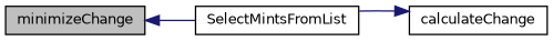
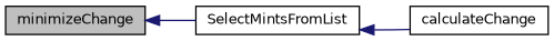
  digraph {
    rankdir=LR
    node [color=black fillcolor=white fontname=Helvetica fontsize=10 shape=record style=filled]
    edge [color=midnightblue dir=back fontname=Helvetica fontsize=10 labelfontname=Helvetica labelfontsize=10 style=solid]
    n1 [fillcolor=grey75 fontcolor=black height=0.2 label=minimizeChange width=0.4]
    n2 [height=0.2 label=SelectMintsFromList width=0.4]
    n3 [height=0.2 label=calculateChange width=0.4]
    n1 -> n2
-   n3 -> n2
+   n2 -> n3
  }
